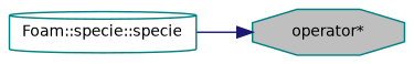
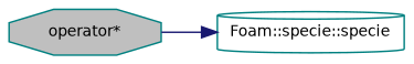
  digraph {
    rankdir=LR
    node [color=teal fontname=Helvetica fontsize=10]
    n1 [fillcolor=grey75 fontcolor=black height=0.2 label="operator*" shape=octagon style=filled width=0.4]
    n2 [height=0.2 label="Foam::specie::specie" shape=cylinder width=0.4]
-   n2 -> n1 [color=midnightblue fontname=Helvetica fontsize=10 labelfontname=Helvetica labelfontsize=10 style=solid]
+   n1 -> n2 [color=midnightblue fontname=Helvetica fontsize=10 labelfontname=Helvetica labelfontsize=10 style=solid]
  }
